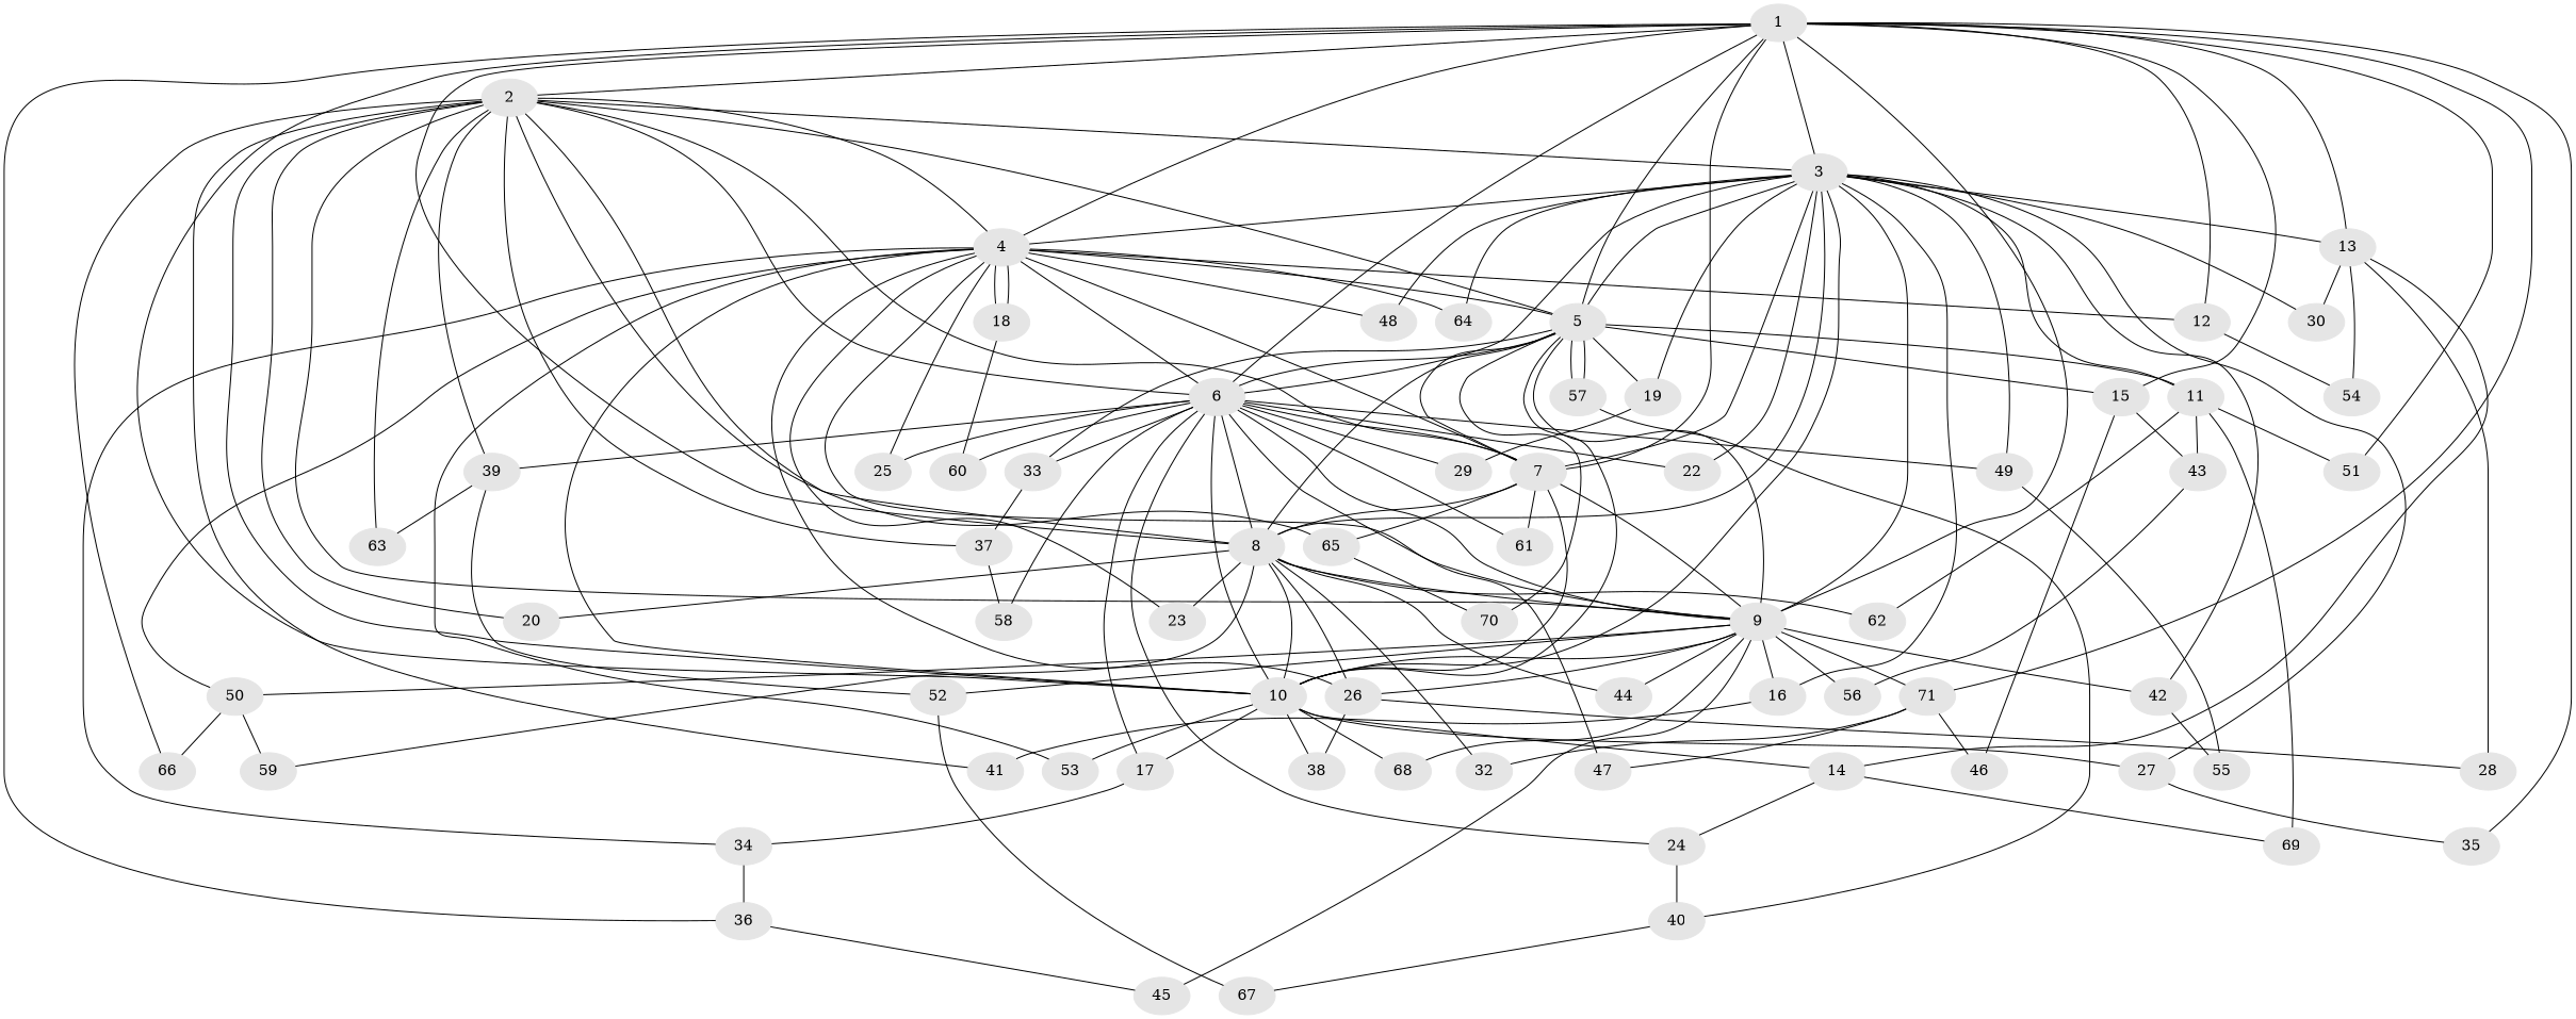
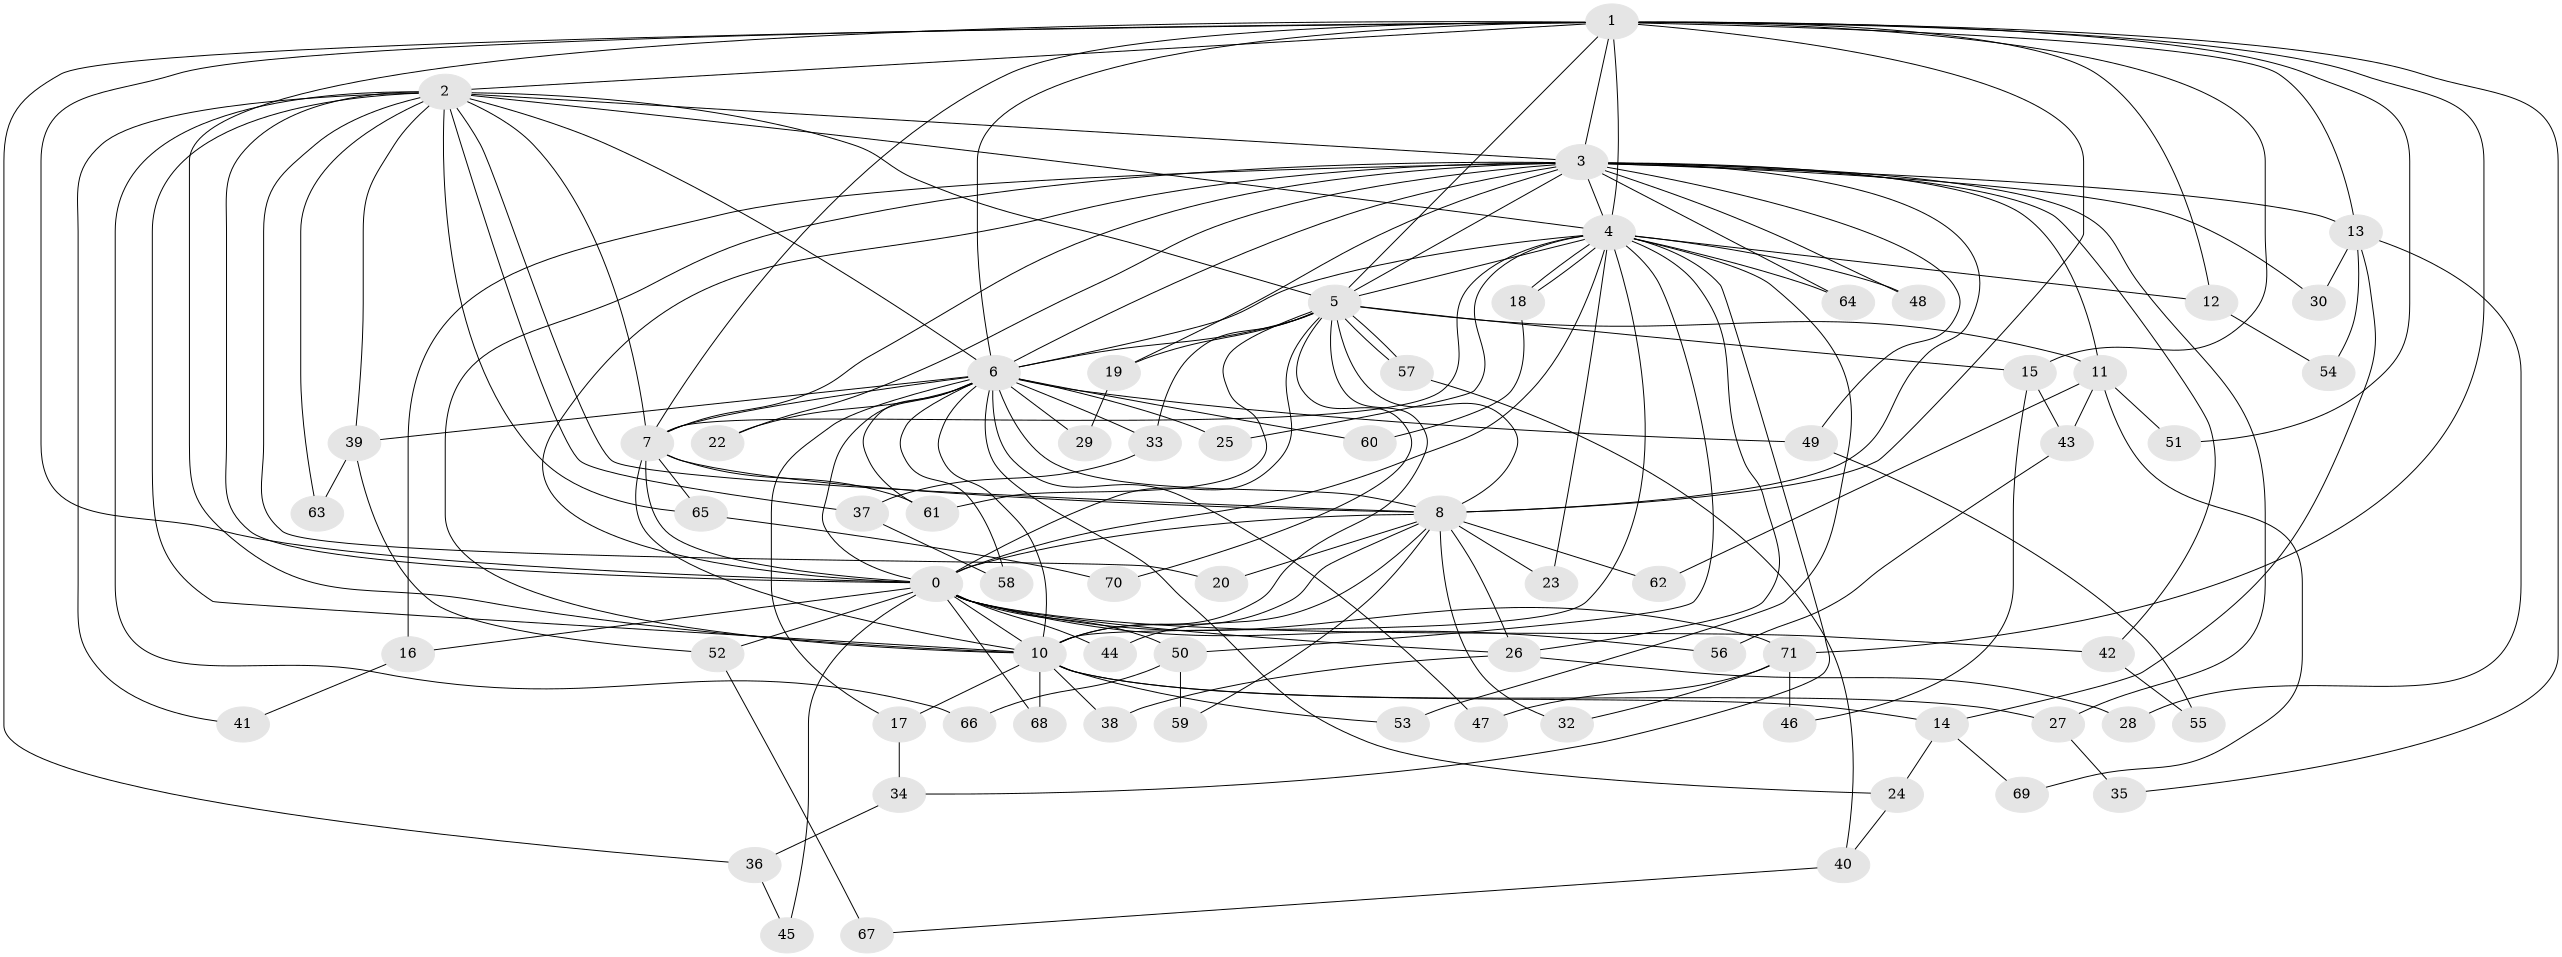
  graph {
    node [color=gray90 style=filled]
    1
    2
    3
    4
    5
    6
    7
    8
-   9
+   9 [label=0]
    10
    12
    13
    15
    n14 [label=71]
    35
    36
    51
    20
    37
    39
    41
    63
    65
    66
    11
    16
    19
    22
    27
    30
    42
    48
    49
    64
    18
    23
    25
    34
    50
    53
    26
    33
    57
    70
    17
    24
    29
    47
    58
    60
    61
    32
    44
    59
    62
    45
    52
    56
    68
    14
    38
    54
    28
    43
    46
    69
    55
    40
    67
    1 -- 2
    1 -- 3
    1 -- 4
    1 -- 5
    1 -- 6
    1 -- 7
    1 -- 8
    1 -- 9
    1 -- 10
    1 -- 12
    1 -- 13
    1 -- 15
    1 -- n14
    1 -- 35
    1 -- 36
    1 -- 51
    2 -- 3
    2 -- 4
    2 -- 5
    2 -- 6
    2 -- 7
    2 -- 8
    2 -- 9
    2 -- 10
    2 -- 20
    2 -- 37
    2 -- 39
    2 -- 41
    2 -- 63
    2 -- 65
    2 -- 66
    3 -- 4
    3 -- 5
    3 -- 6
    3 -- 7
    3 -- 8
    3 -- 9
    3 -- 10
    3 -- 13
    3 -- 11
    3 -- 16
    3 -- 19
    3 -- 22
    3 -- 27
    3 -- 30
    3 -- 42
    3 -- 48
    3 -- 49
    3 -- 64
    4 -- 5
    4 -- 6
    4 -- 7
    4 -- 9
    4 -- 10
    4 -- 12
    4 -- 48
    4 -- 64
    4 -- 18
    4 -- 18
    4 -- 23
    4 -- 25
    4 -- 34
    4 -- 50
    4 -- 53
    4 -- 26
    5 -- 6
-   5 -- 7
+   5 -- 61
    5 -- 8
    5 -- 9
    5 -- 10
    5 -- 15
    5 -- 11
    5 -- 19
    5 -- 33
    5 -- 57
    5 -- 57
    5 -- 70
    6 -- 7
    6 -- 8
    6 -- 9
    6 -- 10
    6 -- 39
    6 -- 22
    6 -- 49
    6 -- 25
    6 -- 33
    6 -- 17
    6 -- 24
    6 -- 29
    6 -- 47
    6 -- 58
    6 -- 60
    6 -- 61
    7 -- 8
    7 -- 9
    7 -- 10
    7 -- 65
    7 -- 61
    8 -- 9
    8 -- 10
    8 -- 20
    8 -- 23
    8 -- 26
    8 -- 32
    8 -- 44
    8 -- 59
    8 -- 62
    9 -- 10
    9 -- n14
    9 -- 16
    9 -- 42
    9 -- 50
    9 -- 26
    9 -- 44
    9 -- 45
    9 -- 52
    9 -- 56
    9 -- 68
    10 -- 27
    10 -- 53
    10 -- 17
    10 -- 68
    10 -- 14
    10 -- 38
    12 -- 54
    13 -- 30
    13 -- 14
    13 -- 54
    13 -- 28
    15 -- 43
    15 -- 46
    n14 -- 47
    n14 -- 32
    n14 -- 46
    36 -- 45
    37 -- 58
    39 -- 63
    39 -- 52
    65 -- 70
    11 -- 51
    11 -- 62
    11 -- 43
    11 -- 69
    16 -- 41
    19 -- 29
    27 -- 35
    42 -- 55
    49 -- 55
    18 -- 60
    34 -- 36
    50 -- 66
    50 -- 59
    26 -- 38
    26 -- 28
    33 -- 37
    57 -- 40
    17 -- 34
    24 -- 40
    52 -- 67
    14 -- 24
    14 -- 69
    43 -- 56
    40 -- 67
  }
